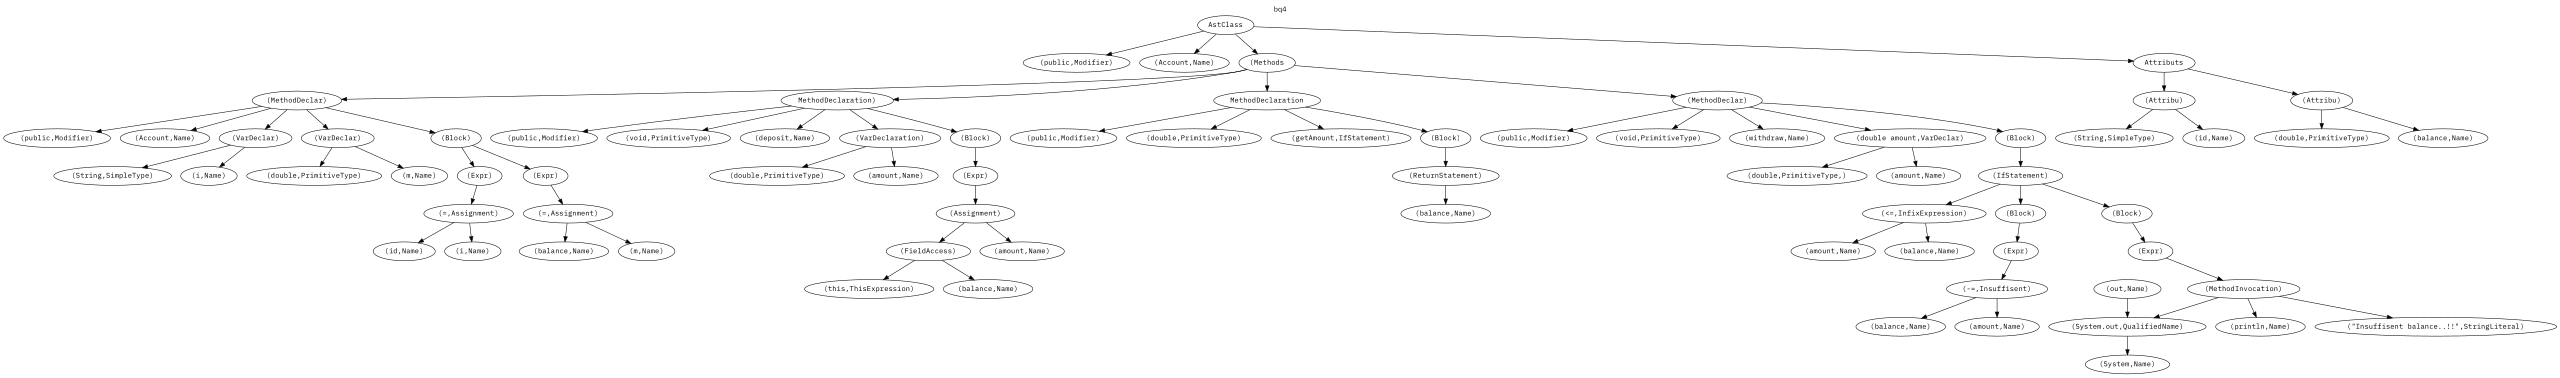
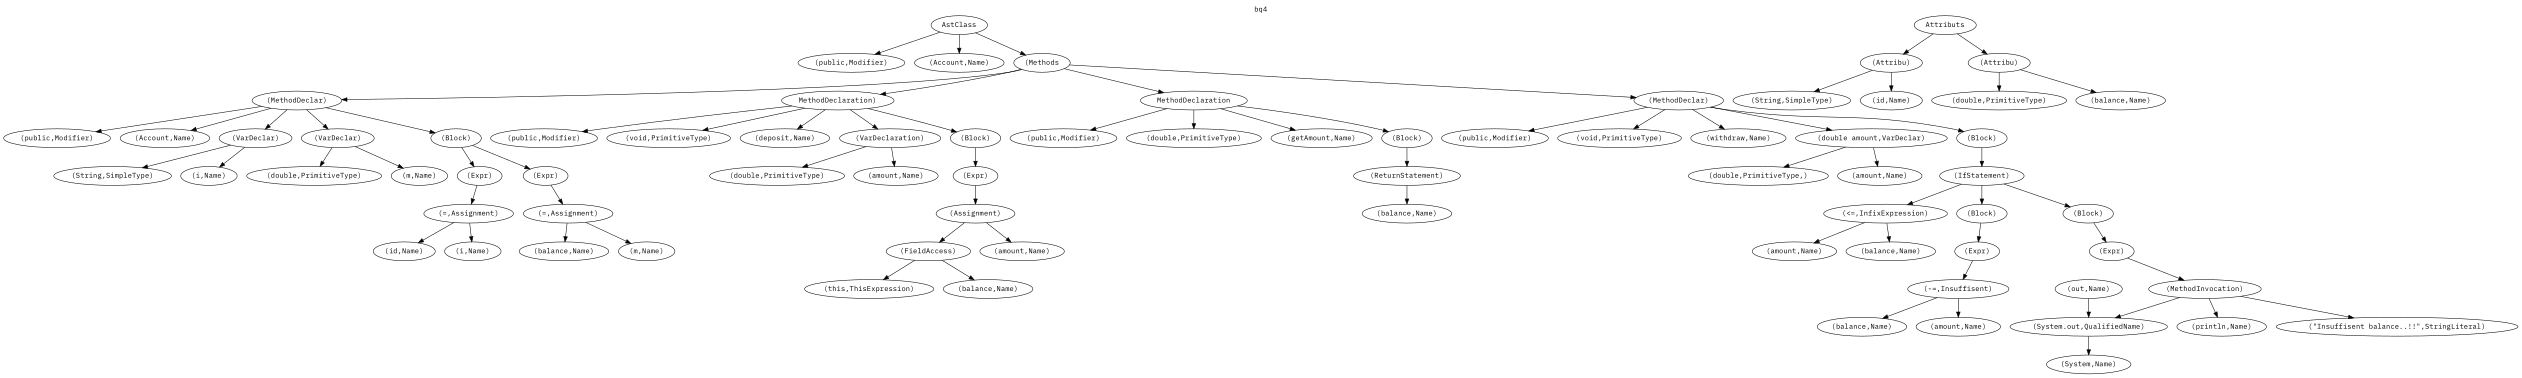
  digraph {
    concentrate=true
    fontname="IBM Plex Mono"
    label=bq4
    labelloc=t
    node [fontname="IBM Plex Mono"]
    edge [fontname="IBM Plex Mono"]
    n1 [label=AstClass]
    n2 [label="(public,Modifier)"]
    n3 [label="(Account,Name)"]
    n4 [label="(Methods"]
    Attributs [lable="(Attributs)"]
    n6 [label="(MethodDeclar)"]
    n7 [label="MethodDeclaration)"]
    n8 [label=MethodDeclaration]
    n9 [label="(MethodDeclar)"]
    n10 [label="(Attribu)"]
    n11 [label="(Attribu)"]
    n12 [label="(public,Modifier)"]
    n13 [label="(Account,Name)"]
    n14 [label="(VarDeclar)"]
    n15 [label="(VarDeclar)"]
    n16 [label="(Block)"]
    n17 [label="(public,Modifier)"]
    n18 [label="(void,PrimitiveType)"]
    n19 [label="(deposit,Name)"]
    n20 [label="(VarDeclaration)"]
    n21 [label="(Block)"]
    n22 [label="(public,Modifier)"]
    n23 [label="(double,PrimitiveType)"]
-   n24 [label="(getAmount,IfStatement)"]
+   n24 [label="(getAmount,Name)"]
    n25 [label="(Block)"]
    n26 [label="(public,Modifier)"]
    n27 [label="(void,PrimitiveType)"]
    n28 [label="(withdraw,Name)"]
    n29 [label="(double amount,VarDeclar)"]
    n30 [label="(Block)"]
    n31 [label="(String,SimpleType)"]
    n32 [label="(id,Name)"]
    n33 [label="(double,PrimitiveType)"]
    n34 [label="(balance,Name)"]
    n35 [label="(String,SimpleType)"]
    n36 [label="(i,Name)"]
    n37 [label="(double,PrimitiveType)"]
    n38 [label="(m,Name)"]
    n39 [label="(Expr)"]
    n40 [label="(Expr)"]
    n41 [label="(=,Assignment)"]
    n42 [label="(=,Assignment)"]
    n43 [label="(id,Name)"]
    n44 [label="(i,Name)"]
    n45 [label="(balance,Name)"]
    n46 [label="(m,Name)"]
    n47 [label="(double,PrimitiveType)"]
    n48 [label="(amount,Name)"]
    n49 [label="(Expr)"]
    n50 [label="(Assignment)"]
    n51 [label="(FieldAccess)"]
    n52 [label="(amount,Name)"]
    n53 [label="(this,ThisExpression)"]
    n54 [label="(balance,Name)"]
    n55 [label="(ReturnStatement)"]
    n56 [label="(balance,Name)"]
    n57 [label="(double,PrimitiveType,)"]
    n58 [label="(amount,Name)"]
    n59 [label="(IfStatement)"]
    n60 [label="(<=,InfixExpression)"]
    n61 [label="(Block)"]
    n62 [label="(Block)"]
    n63 [label="(amount,Name)"]
    n64 [label="(balance,Name)"]
    n65 [label="(Expr)"]
    n66 [label="(Expr)"]
    n67 [label="(-=,Insuffisent)"]
    n68 [label="(balance,Name)"]
    n69 [label="(amount,Name)"]
    n70 [label="(MethodInvocation)"]
    n71 [label="(System.out,QualifiedName)"]
    n72 [label="(println,Name)"]
    n73 [label="(\"Insuffisent balance..!!\",StringLiteral)"]
    n74 [label="(System,Name)"]
    n75 [label="(out,Name)"]
    n1 -> n2
    n1 -> n3
    n1 -> n4
-   n1 -> Attributs
    n4 -> n6
    n4 -> n7
    n4 -> n8
    n4 -> n9
    Attributs -> n10
    Attributs -> n11
    n6 -> n12
    n6 -> n13
    n6 -> n14
    n6 -> n15
    n6 -> n16
    n7 -> n17
    n7 -> n18
    n7 -> n19
    n7 -> n20
    n7 -> n21
    n8 -> n22
    n8 -> n23
    n8 -> n24
    n8 -> n25
    n9 -> n26
    n9 -> n27
    n9 -> n28
    n9 -> n29
    n9 -> n30
    n10 -> n31
    n10 -> n32
    n11 -> n33
    n11 -> n34
    n14 -> n35
    n14 -> n36
    n15 -> n37
    n15 -> n38
    n16 -> n39
    n16 -> n40
    n20 -> n47
    n20 -> n48
    n21 -> n49
    n25 -> n55
    n29 -> n57
    n29 -> n58
    n30 -> n59
    n39 -> n41
    n40 -> n42
    n41 -> n43
    n41 -> n44
    n42 -> n45
    n42 -> n46
    n49 -> n50
    n50 -> n51
    n50 -> n52
    n51 -> n53
    n51 -> n54
    n55 -> n56
    n59 -> n60
    n59 -> n61
    n59 -> n62
    n60 -> n63
    n60 -> n64
    n61 -> n65
    n62 -> n66
    n65 -> n67
    n66 -> n70
    n67 -> n68
    n67 -> n69
    n70 -> n71
    n70 -> n72
    n70 -> n73
    n71 -> n74
    n75 -> n71
  }
